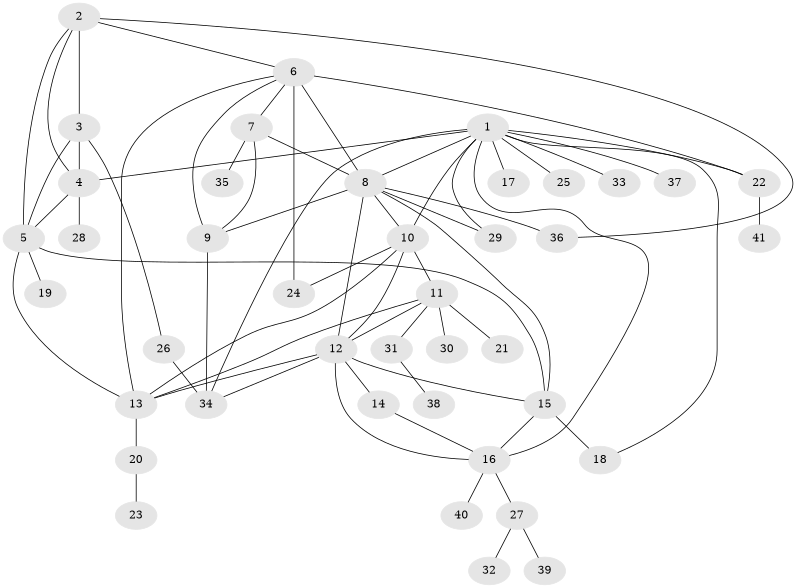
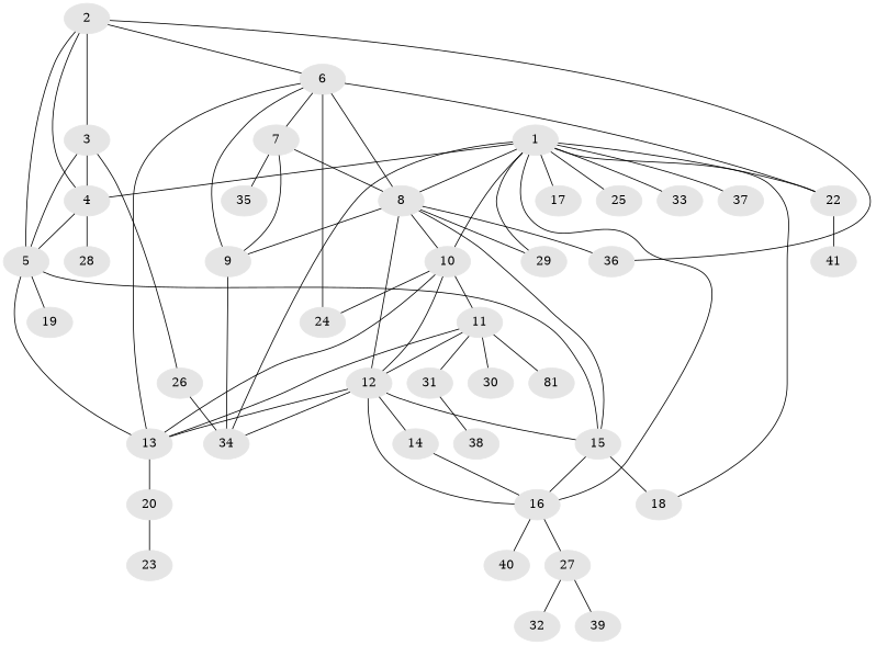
  graph {
    node [color=gray90 style=filled]
    edge [weight=1.0]
    1
    4
    8
    10
    16
    17
    18
    22
    25
    29
    33
    37
    34
    5
    28
    12
    36
    15
    9
    13
    24
    11
    14
    27
    40
    41
    2
    3
    6
    26
    19
    7
    20
    35
-   21
+   21 [label=81]
    30
    31
    38
    23
    32
    39
    1 -- 4
    1 -- 8
    1 -- 10
    1 -- 16
    1 -- 17
    1 -- 18
    1 -- 22
    1 -- 25
    1 -- 29
    1 -- 33
    1 -- 37
    1 -- 34
    4 -- 5
    4 -- 28 [weight=2.0]
    8 -- 10
    8 -- 29 [weight=2.0]
    8 -- 12
    8 -- 36
    8 -- 15
    8 -- 9
    10 -- 12
    10 -- 13
    10 -- 24
    10 -- 11
    16 -- 27
    16 -- 40
    22 -- 41
    5 -- 15
    5 -- 13
    5 -- 19 [weight=2.0]
    12 -- 16
    12 -- 34
    12 -- 15
    12 -- 13
    12 -- 14
    15 -- 16
    15 -- 18
    9 -- 34
    13 -- 20
    11 -- 12
    11 -- 13
    11 -- 21
    11 -- 30
    11 -- 31
    14 -- 16
    27 -- 32
    27 -- 39
    2 -- 4
    2 -- 5
    2 -- 36
    2 -- 3
    2 -- 6
    3 -- 4
    3 -- 5
    3 -- 26
    6 -- 8 [weight=4.0]
    6 -- 22
    6 -- 9
    6 -- 13 [weight=2.0]
    6 -- 24
    6 -- 7
    26 -- 34 [weight=2.0]
    7 -- 8
    7 -- 9
    7 -- 35 [weight=2.0]
    20 -- 23
    31 -- 38
  }
